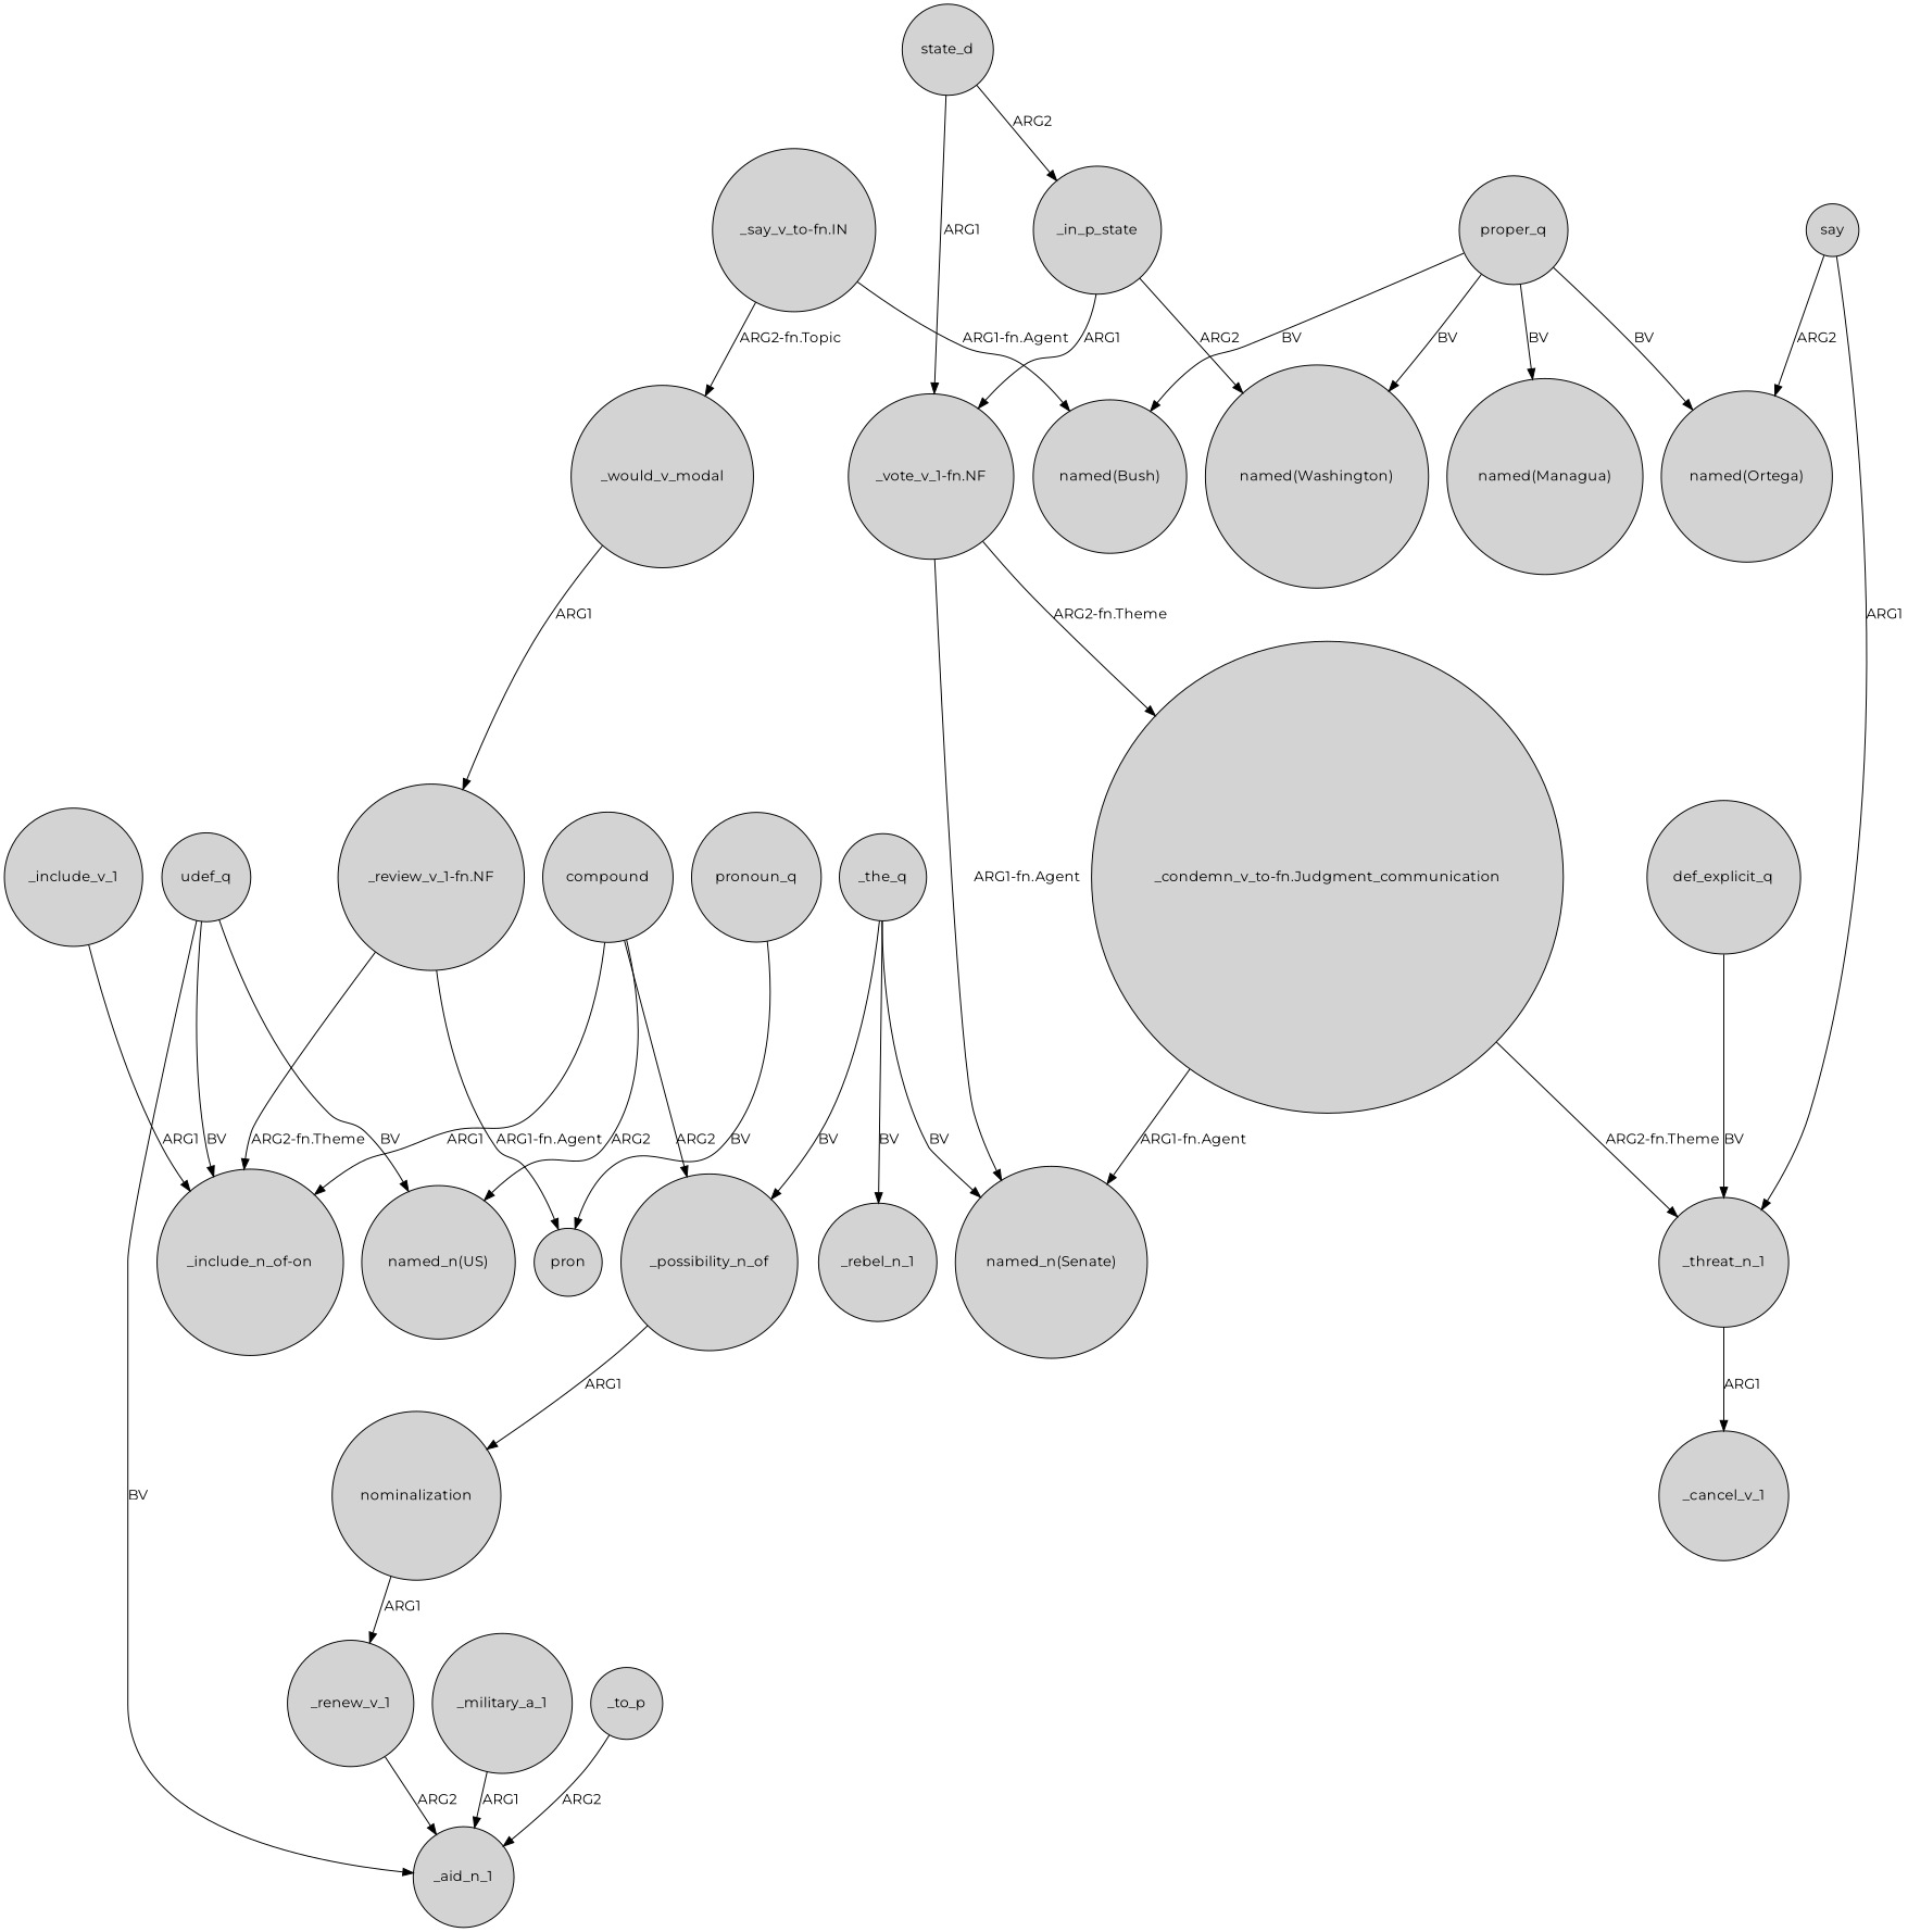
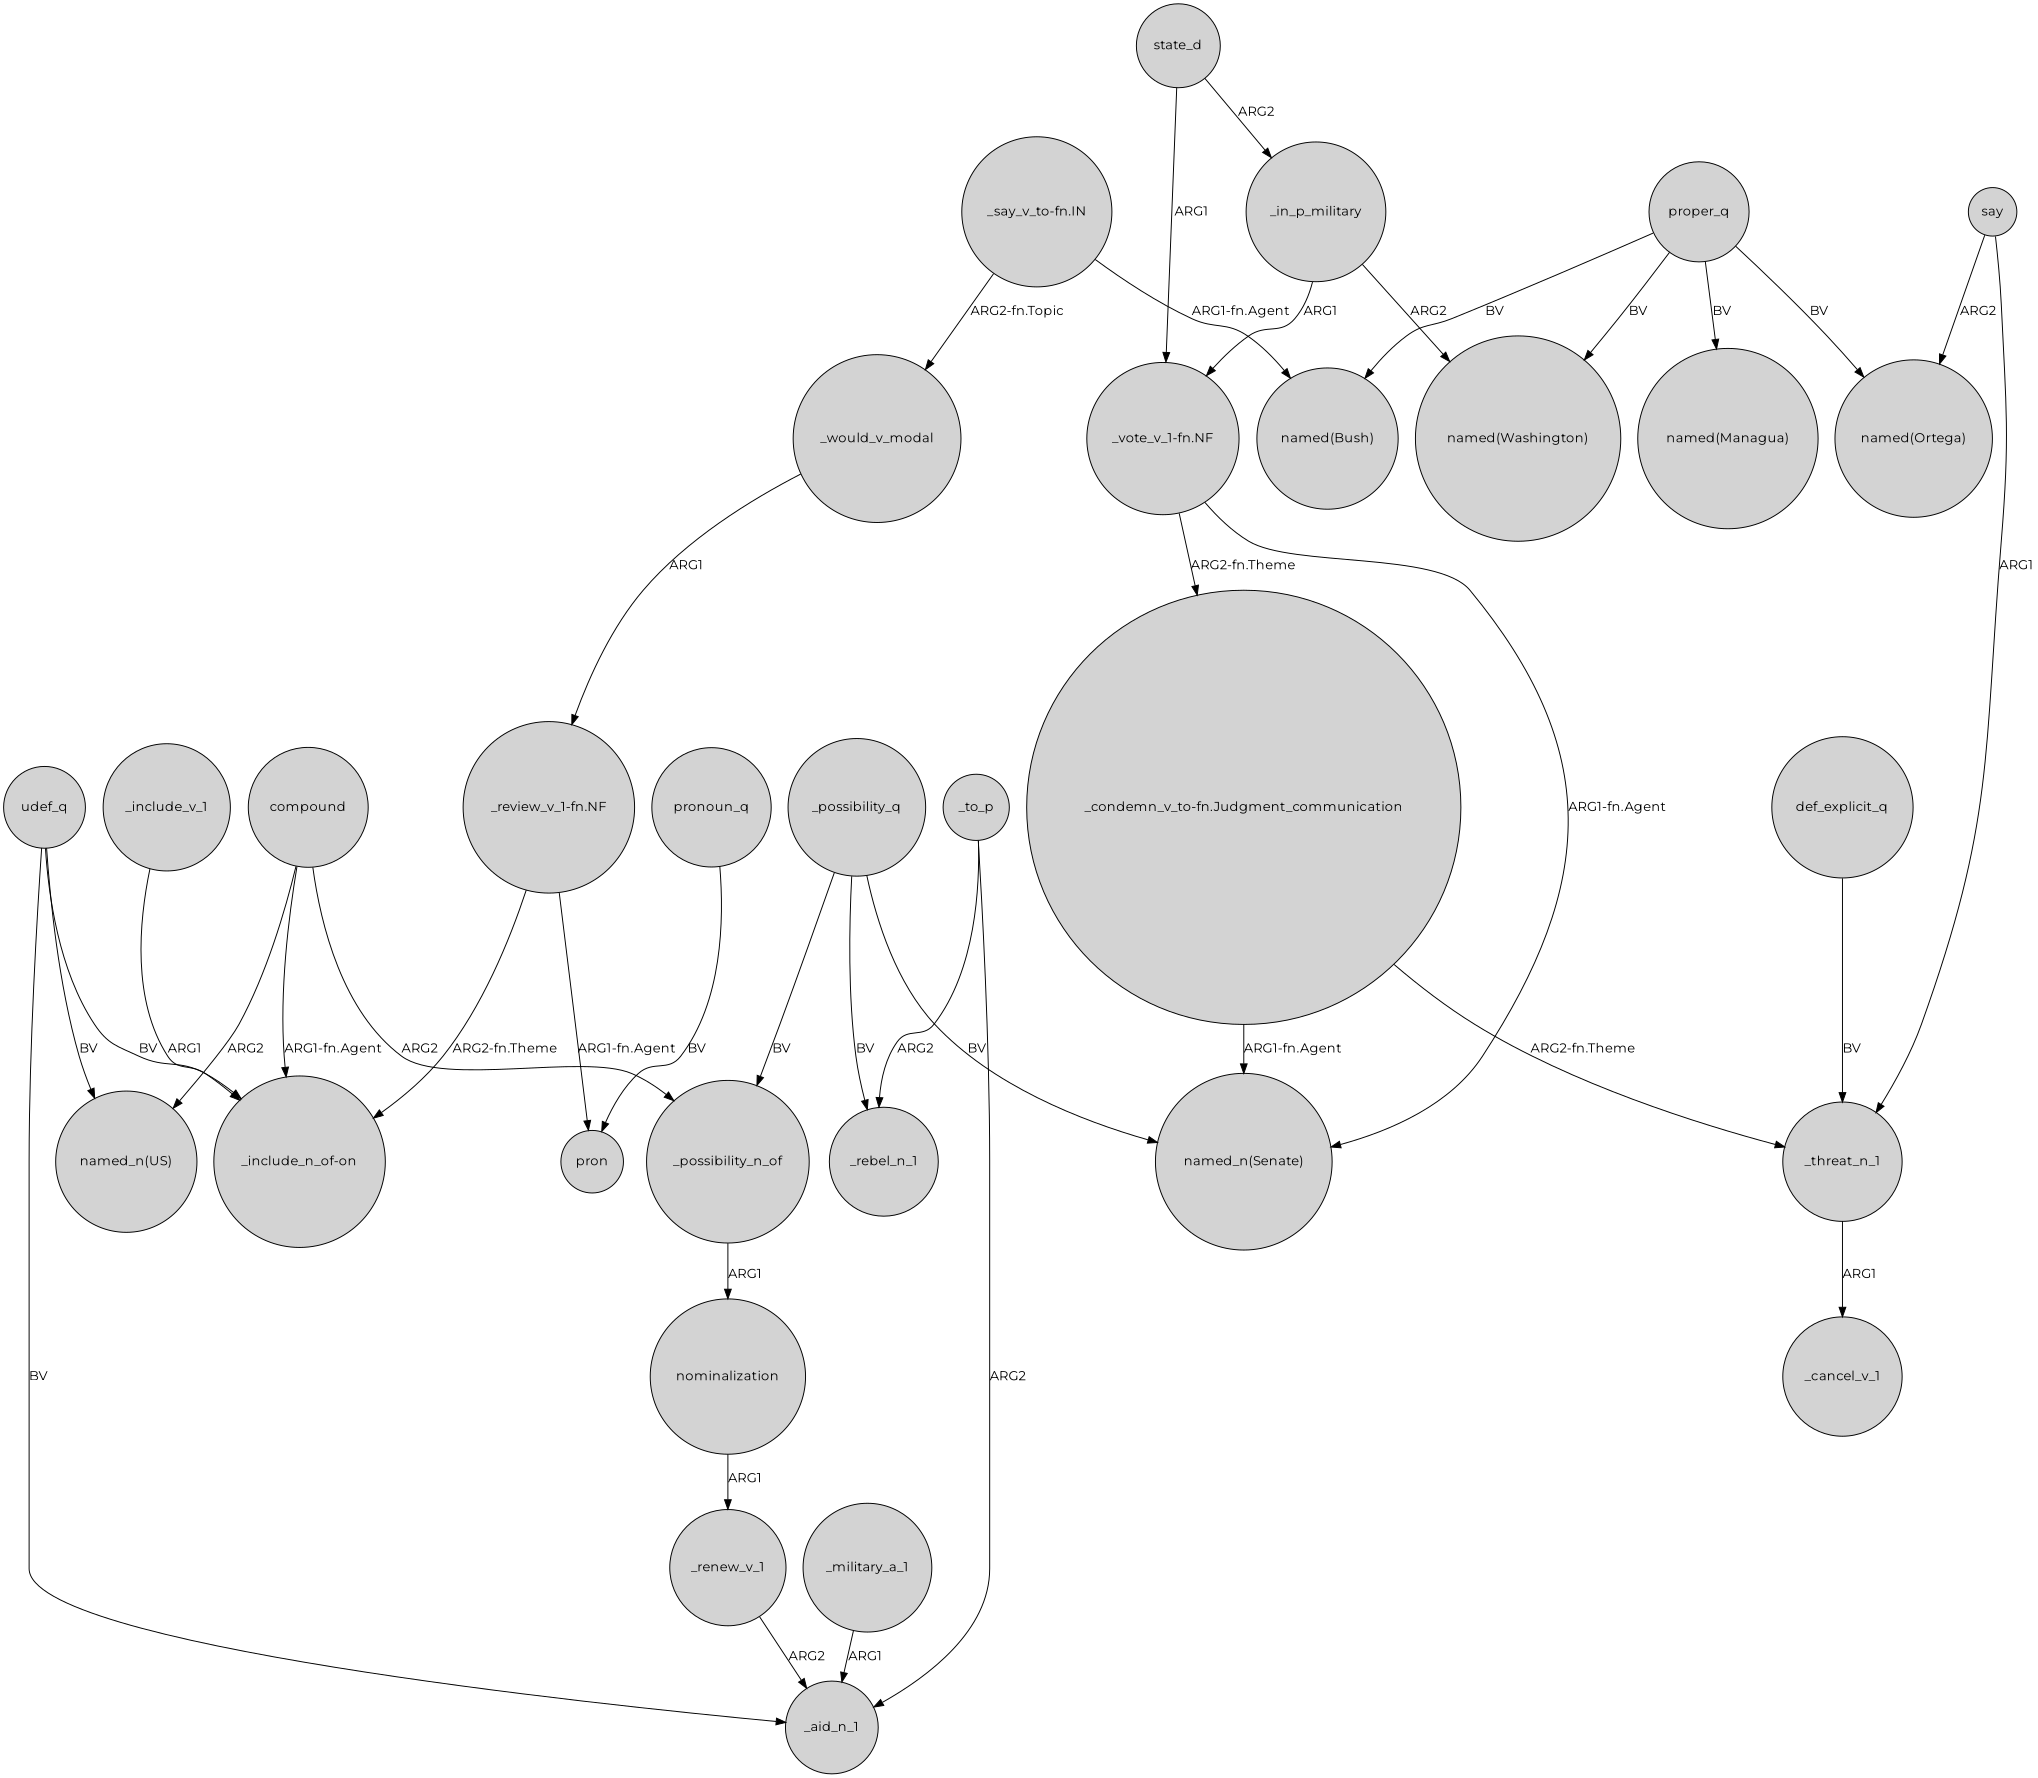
  digraph {
    fontname=Montserrat
    node [fontname=Montserrat shape=circle style=filled]
    edge [fontname=Montserrat]
    "_say_v_to-fn.IN"
    _would_v_modal
    "named(Bush)"
    "_review_v_1-fn.NF"
    n5 [label="_include_n_of-on"]
    pron
    _threat_n_1
    _cancel_v_1
    udef_q
    "named_n(US)"
    _aid_n_1
    nominalization
    _renew_v_1
    _military_a_1
    "_condemn_v_to-fn.Judgment_communication"
    "named_n(Senate)"
    "_vote_v_1-fn.NF"
    def_explicit_q
    proper_q
    "named(Ortega)"
    "named(Managua)"
    "named(Washington)"
    n23 [label=state_d]
-   _in_p_state
+   _in_p_state [label=_in_p_military]
    _include_v_1
    _possibility_n_of
    compound
    pronoun_q
-   _the_q
+   _the_q [label=_possibility_q]
    _rebel_n_1
    _to_p
    n32 [label=say]
    "_say_v_to-fn.IN" -> _would_v_modal [label="ARG2-fn.Topic"]
    "_say_v_to-fn.IN" -> "named(Bush)" [label="ARG1-fn.Agent"]
    _would_v_modal -> "_review_v_1-fn.NF" [label=ARG1]
    "_review_v_1-fn.NF" -> n5 [label="ARG2-fn.Theme"]
    "_review_v_1-fn.NF" -> pron [label="ARG1-fn.Agent"]
    _threat_n_1 -> _cancel_v_1 [label=ARG1]
    udef_q -> n5 [label=BV]
    udef_q -> "named_n(US)" [label=BV]
    udef_q -> _aid_n_1 [label=BV]
    nominalization -> _renew_v_1 [label=ARG1]
    _renew_v_1 -> _aid_n_1 [label=ARG2]
    _military_a_1 -> _aid_n_1 [label=ARG1]
    "_condemn_v_to-fn.Judgment_communication" -> _threat_n_1 [label="ARG2-fn.Theme"]
    "_condemn_v_to-fn.Judgment_communication" -> "named_n(Senate)" [label="ARG1-fn.Agent"]
    "_vote_v_1-fn.NF" -> "_condemn_v_to-fn.Judgment_communication" [label="ARG2-fn.Theme"]
    "_vote_v_1-fn.NF" -> "named_n(Senate)" [label="ARG1-fn.Agent"]
    def_explicit_q -> _threat_n_1 [label=BV]
    proper_q -> "named(Bush)" [label=BV]
    proper_q -> "named(Ortega)" [label=BV]
    proper_q -> "named(Managua)" [label=BV]
    proper_q -> "named(Washington)" [label=BV]
    n23 -> "_vote_v_1-fn.NF" [label=ARG1]
    n23 -> _in_p_state [label=ARG2]
    _in_p_state -> "_vote_v_1-fn.NF" [label=ARG1]
    _in_p_state -> "named(Washington)" [label=ARG2]
    _include_v_1 -> n5 [label=ARG1]
    _possibility_n_of -> nominalization [label=ARG1]
-   compound -> n5 [label=ARG1]
+   compound -> n5 [label="ARG1-fn.Agent"]
    compound -> "named_n(US)" [label=ARG2]
    compound -> _possibility_n_of [label=ARG2]
    pronoun_q -> pron [label=BV]
    _the_q -> "named_n(Senate)" [label=BV]
    _the_q -> _possibility_n_of [label=BV]
    _the_q -> _rebel_n_1 [label=BV]
    _to_p -> _aid_n_1 [label=ARG2]
+   _to_p -> _rebel_n_1 [label=ARG2]
    n32 -> _threat_n_1 [label=ARG1]
    n32 -> "named(Ortega)" [label=ARG2]
  }
